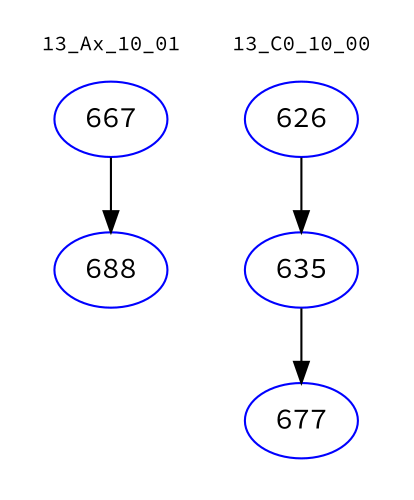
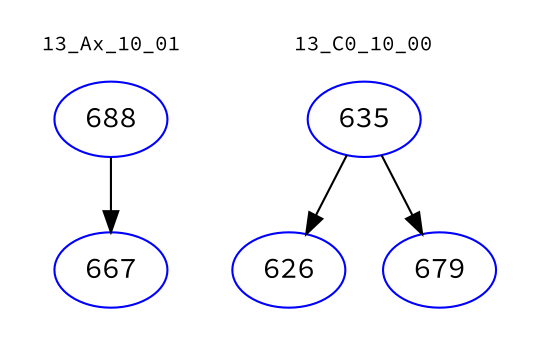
  digraph {
    fontname="Source Code Pro"
    node [color=blue fontname="Source Code Pro"]
    edge [color=black fontname="Source Code Pro"]
    n1 [label=667]
    n2 [label=688]
    n3 [label=635]
    n4 [label=626]
-   n5 [label=677]
+   n5 [label=679]
    subgraph cluster_1 {
      color=white
      fontsize=10
      label="13_Ax_10_01"
      n1
      n2
    }
    subgraph cluster_2 {
      color=white
      fontsize=10
      label="13_C0_10_00"
      n3
      n4
      n5
    }
-   n1 -> n2
-   n4 -> n3
+   n2 -> n1
+   n3 -> n4
    n3 -> n5
  }
